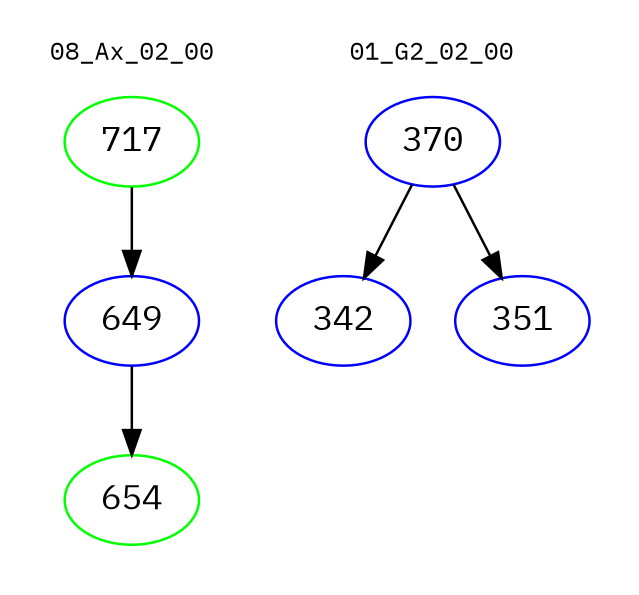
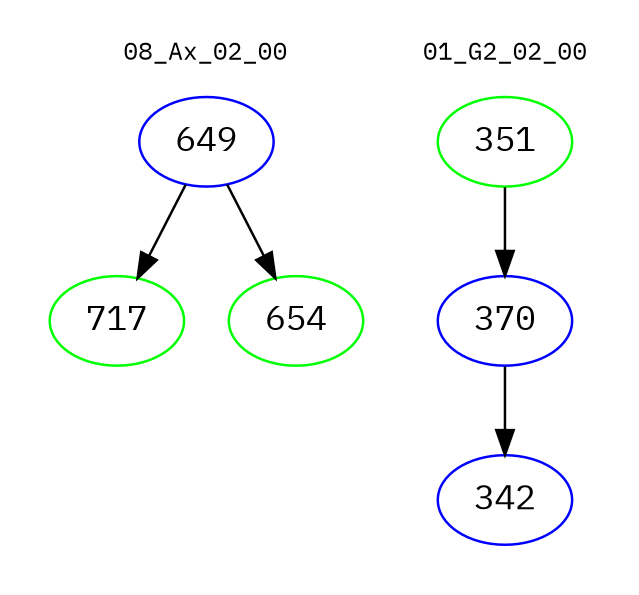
  digraph {
    fontname="IBM Plex Mono"
    node [color=blue fontname="IBM Plex Mono"]
    edge [color=black fontname="IBM Plex Mono"]
    n1 [label=649]
    n2 [color=green label=717]
    n3 [color=green label=654]
    n4 [label=370]
    n5 [label=342]
-   n6 [label=351]
+   n6 [color=green label=351]
    subgraph cluster_1 {
      color=white
      fontsize=10
      label="08_Ax_02_00"
      n1
      n2
      n3
    }
    subgraph cluster_2 {
      color=white
      fontsize=10
      label="01_G2_02_00"
      n4
      n5
      n6
    }
-   n2 -> n1
+   n1 -> n2
    n1 -> n3
    n4 -> n5
-   n4 -> n6
+   n6 -> n4
  }
